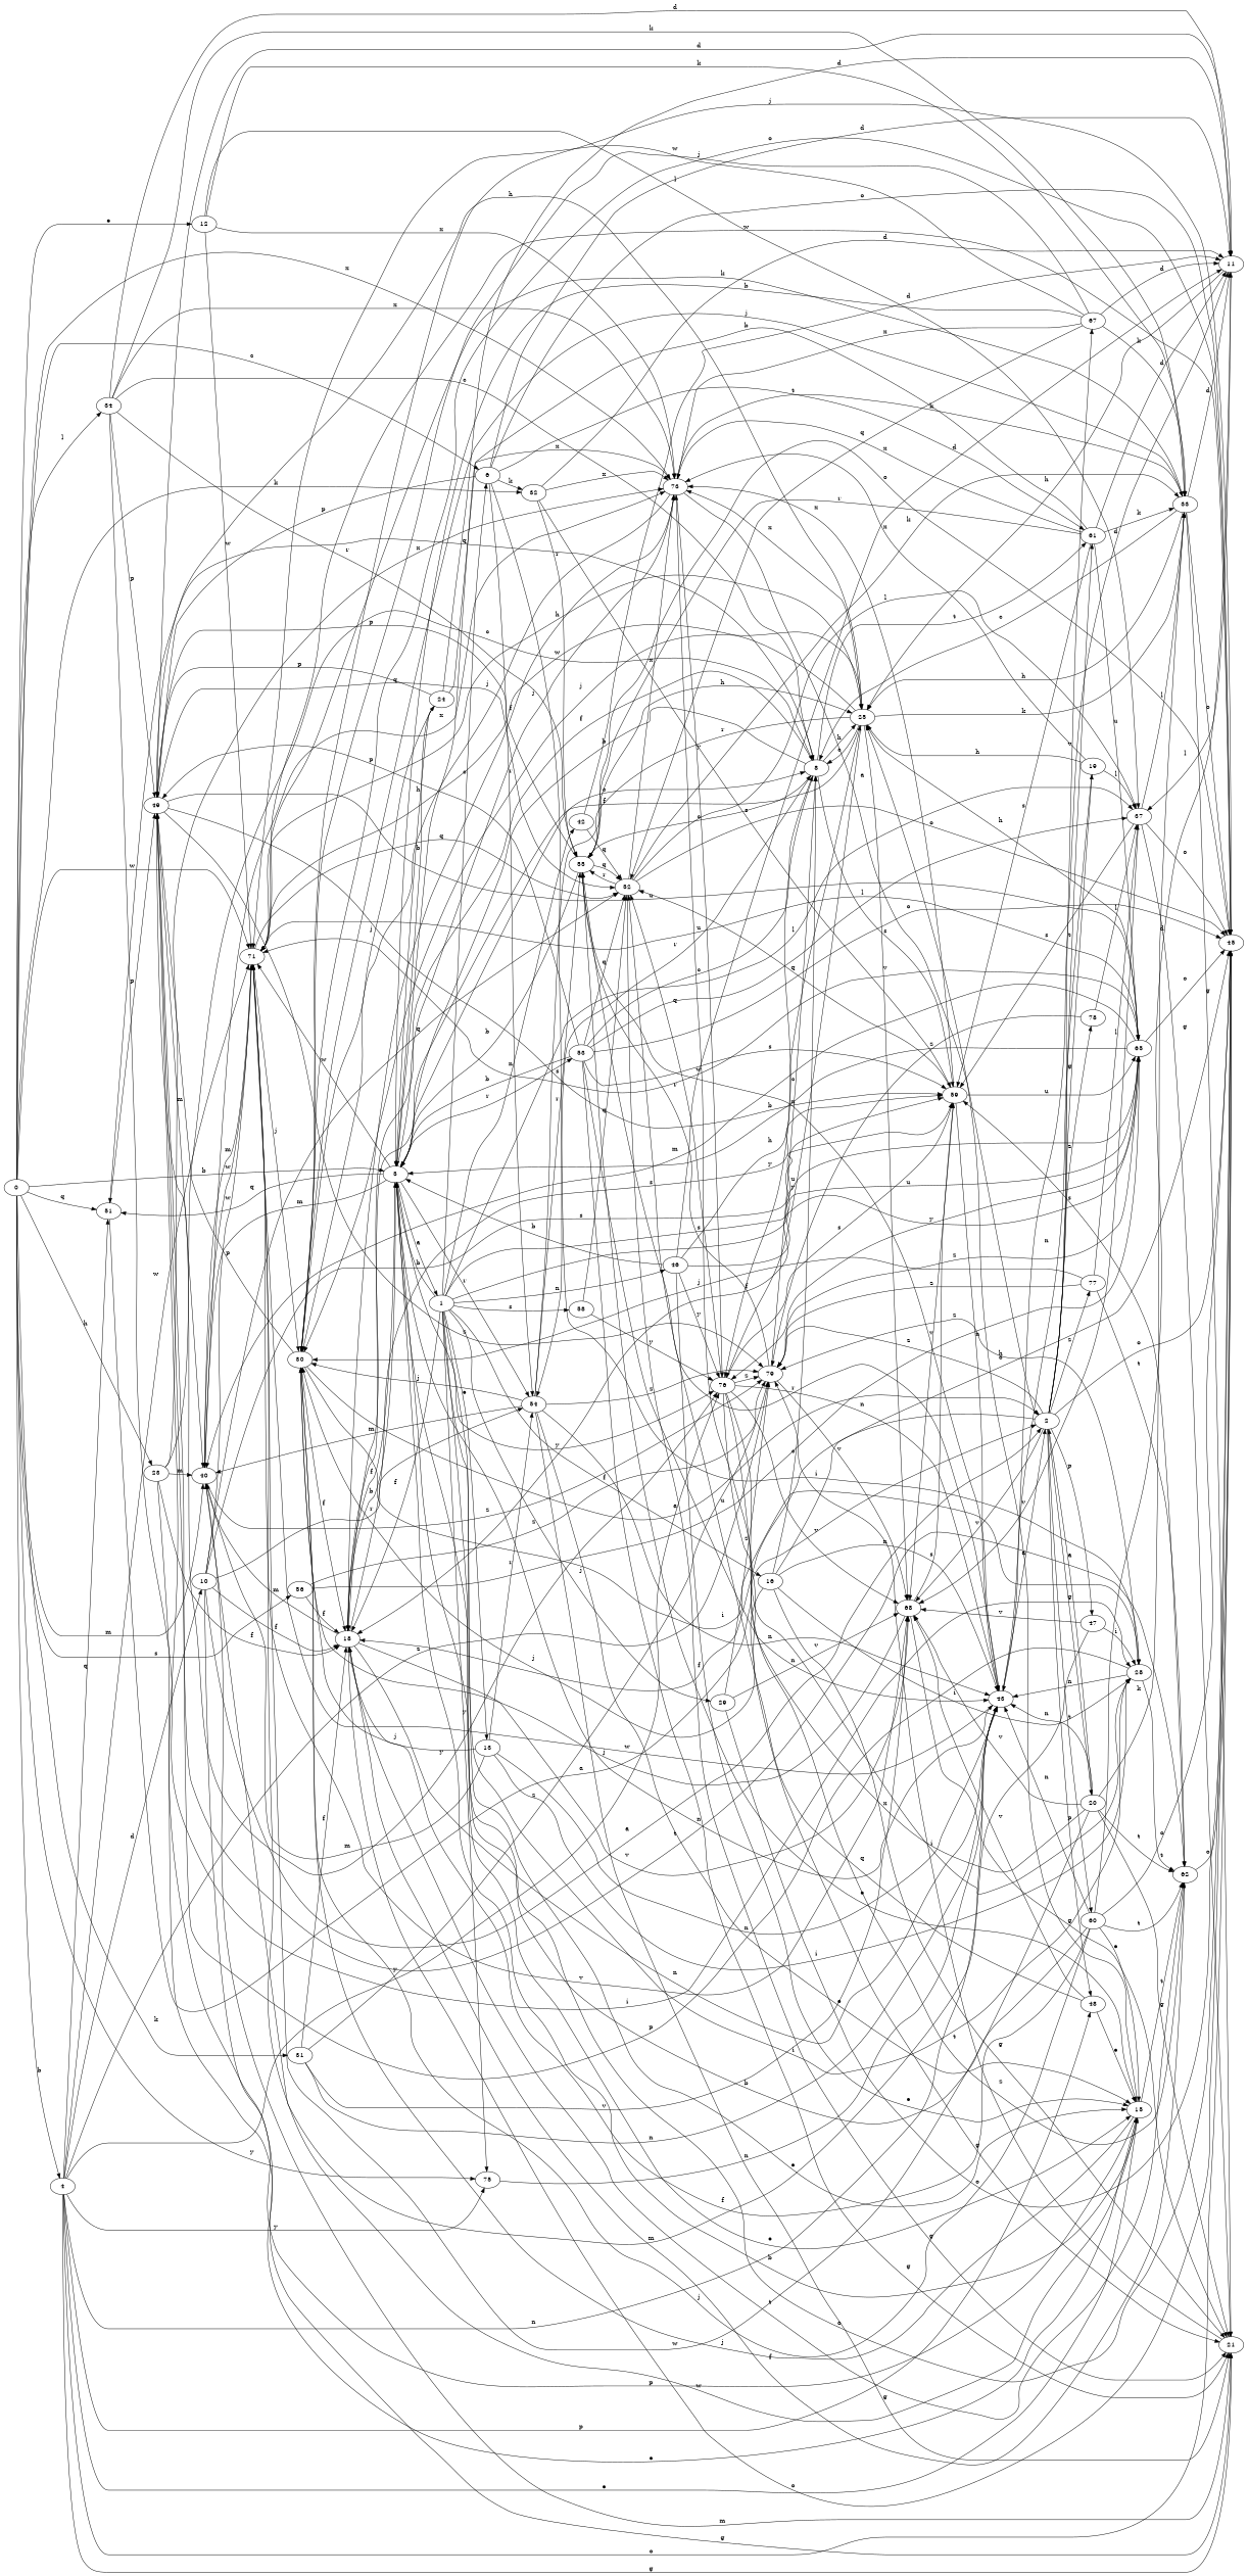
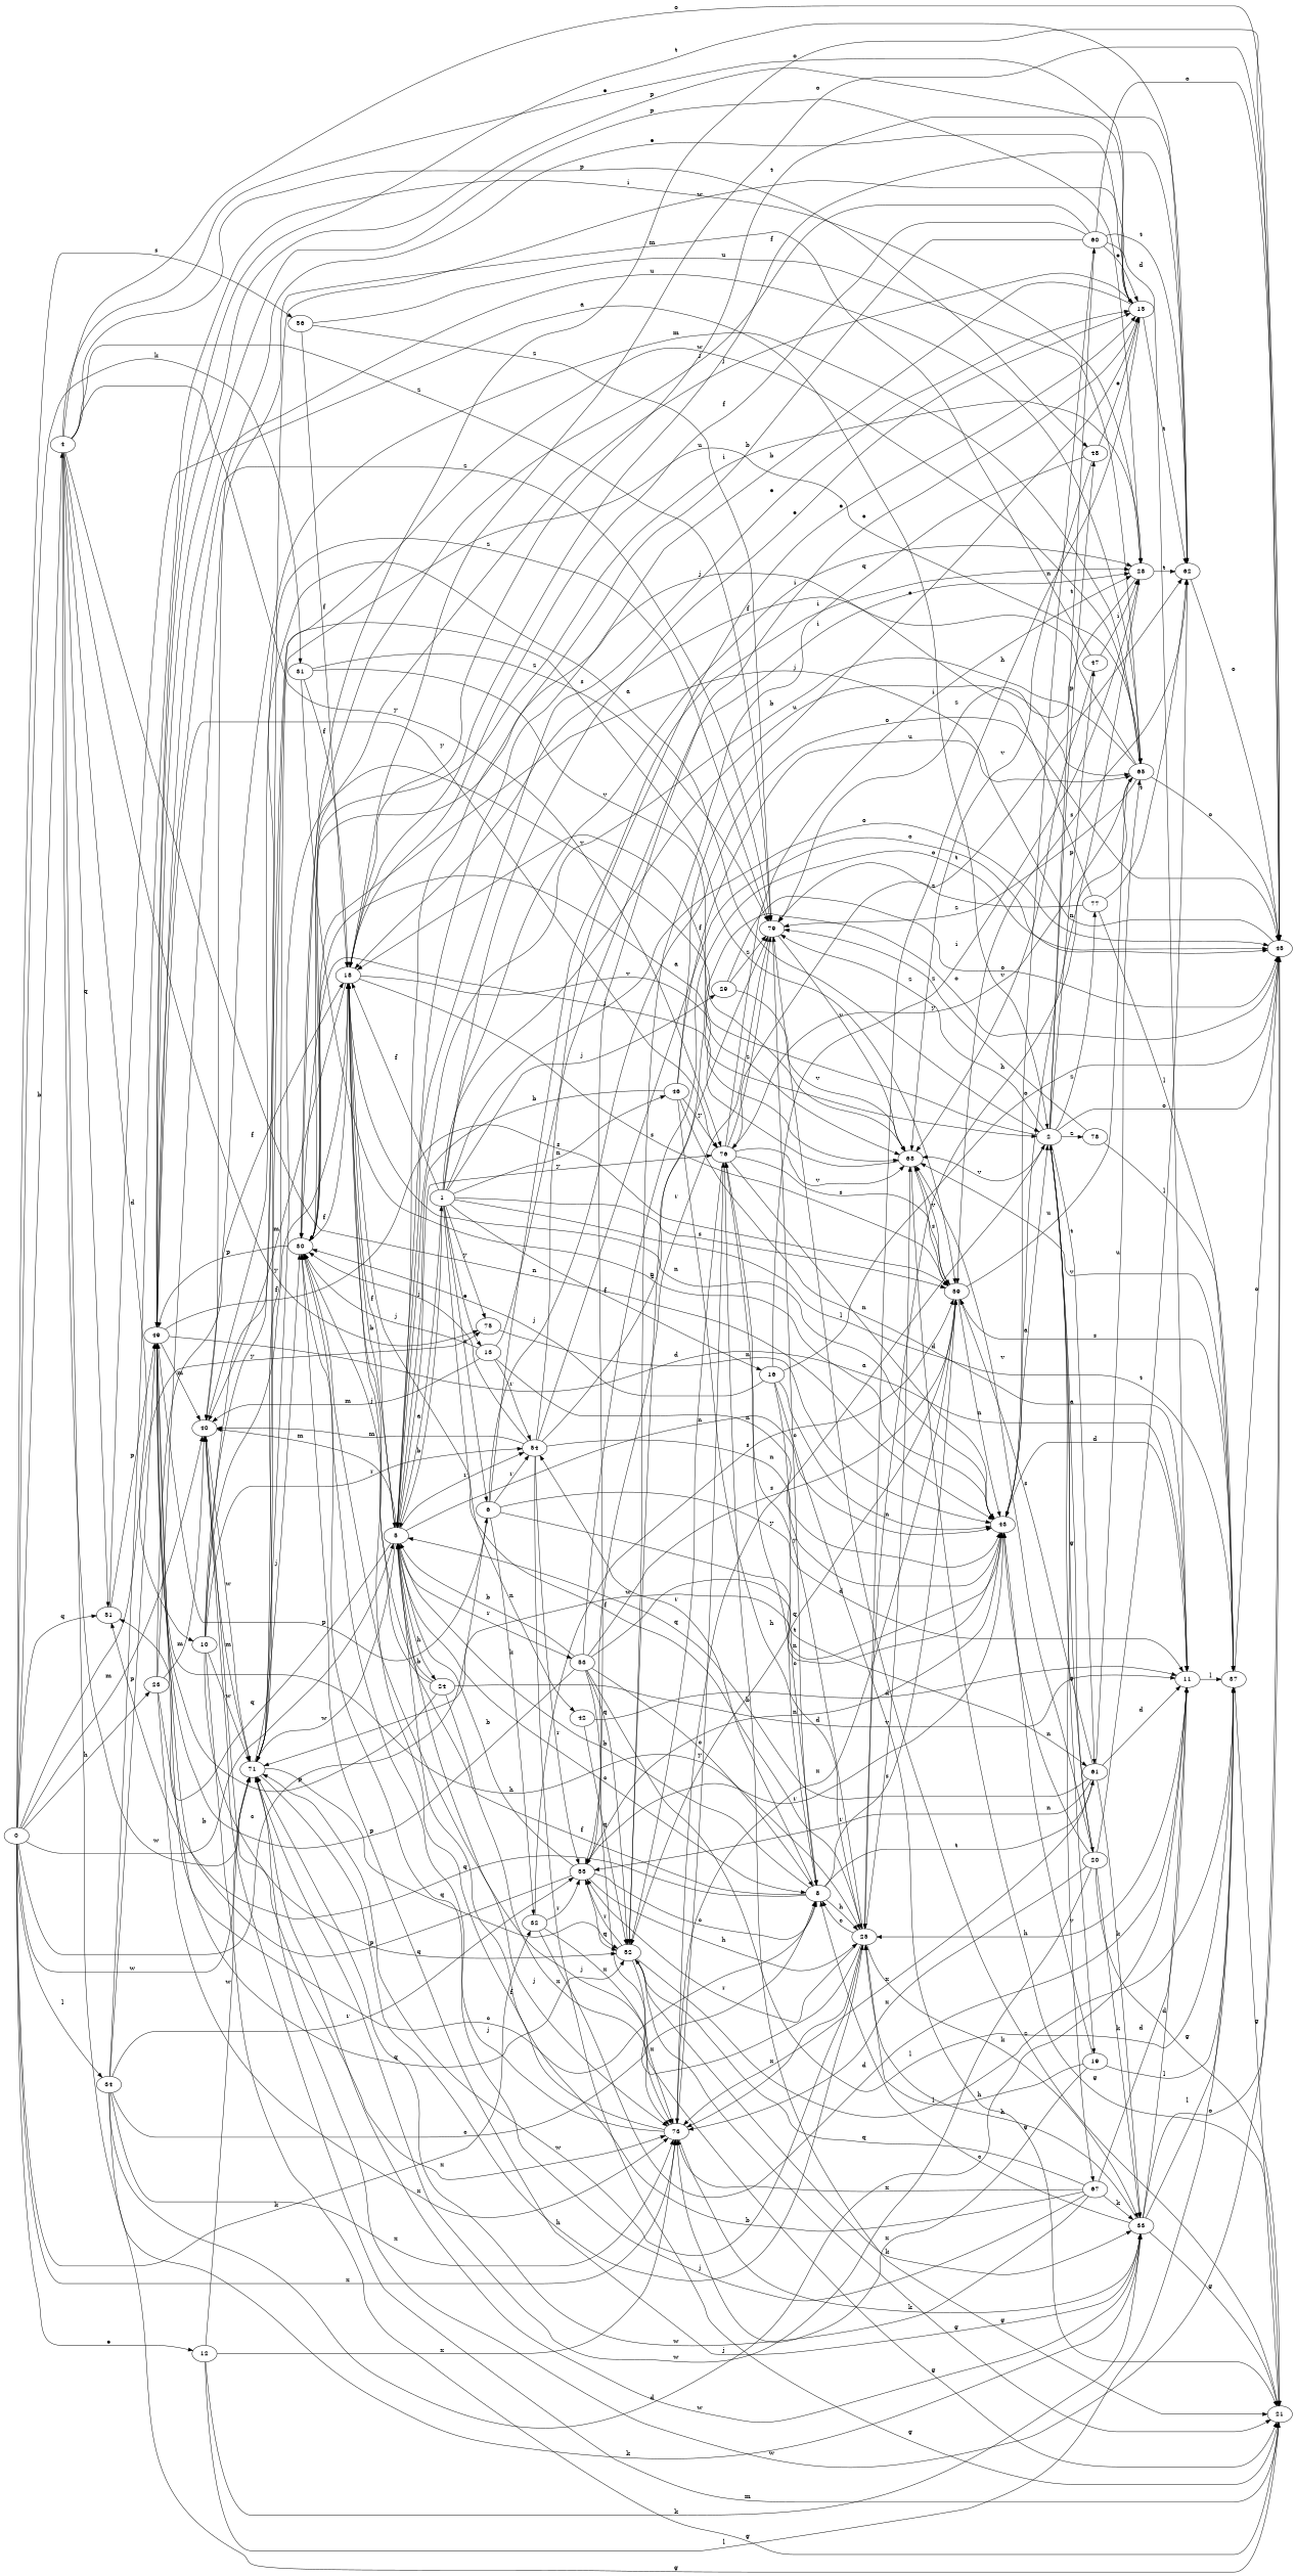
  strict digraph {
    rankdir=LR
    0
    4
    5
    6
    12
    23
    31
    32
    34
    40
    51
    56
    71
    73
    75
    15
    45
    48
    79
    10
    21
    43
    76
    1
    18
    8
    24
    53
    54
    28
    61
    11
    49
    37
    33
    68
    59
    55
    2
    65
    25
    52
    30
    13
    16
    29
    n47 [label=46]
    42
-   58
    62
    19
    20
    47
    60
    67
    77
    78
    0 -> 4 [label=b]
    0 -> 5 [label=b]
    0 -> 6 [label=c]
    0 -> 12 [label=e]
    0 -> 23 [label=h]
    0 -> 31 [label=k]
    0 -> 32 [label=k]
    0 -> 34 [label=l]
    0 -> 40 [label=m]
    0 -> 51 [label=q]
    0 -> 56 [label=s]
    0 -> 71 [label=w]
    0 -> 73 [label=x]
    0 -> 75 [label=y]
    4 -> 51 [label=q]
    4 -> 71 [label=w]
    4 -> 75 [label=y]
    4 -> 15 [label=e]
    4 -> 45 [label=o]
    4 -> 48 [label=p]
    4 -> 79 [label=z]
    4 -> 10 [label=d]
    4 -> 21 [label=g]
    4 -> 43 [label=n]
    4 -> 76 [label=y]
    5 -> 40 [label=m]
    5 -> 51 [label=q]
    5 -> 71 [label=w]
    5 -> 73 [label=j]
    5 -> 15 [label=e]
    5 -> 43 [label=n]
    5 -> 76 [label=y]
    5 -> 1 [label=a]
    5 -> 18 [label=f]
    5 -> 8 [label=c]
    5 -> 24 [label=h]
    5 -> 53 [label=r]
    5 -> 54 [label=r]
    6 -> 32 [label=k]
    6 -> 45 [label=o]
    6 -> 54 [label=r]
    6 -> 28 [label=i]
    6 -> 61 [label=t]
    6 -> 11 [label=d]
    6 -> 49 [label=p]
    12 -> 71 [label=w]
    12 -> 73 [label=x]
    12 -> 37 [label=l]
    12 -> 33 [label=k]
    23 -> 40 [label=m]
    23 -> 73 [label=x]
    23 -> 15 [label=e]
    23 -> 18 [label=f]
    23 -> 8 [label=c]
    31 -> 79 [label=z]
    31 -> 43 [label=n]
    31 -> 18 [label=f]
    31 -> 68 [label=v]
    32 -> 73 [label=x]
    32 -> 11 [label=d]
    32 -> 59 [label=s]
    32 -> 55 [label=r]
    34 -> 73 [label=x]
    34 -> 8 [label=c]
    34 -> 28 [label=i]
    34 -> 11 [label=d]
    34 -> 49 [label=p]
    34 -> 33 [label=k]
    34 -> 55 [label=r]
    40 -> 71 [label=w]
    40 -> 73 [label=x]
    40 -> 79 [label=z]
    51 -> 49 [label=p]
    51 -> 2 [label=a]
    56 -> 79 [label=z]
    56 -> 18 [label=f]
    56 -> 65 [label=u]
    71 -> 40 [label=m]
    71 -> 68 [label=v]
    71 -> 65 [label=u]
    71 -> 25 [label=h]
    71 -> 52 [label=q]
    71 -> 30 [label=j]
    73 -> 76 [label=y]
    73 -> 18 [label=f]
    73 -> 33 [label=k]
    73 -> 2 [label=a]
    73 -> 30 [label=j]
    75 -> 43 [label=n]
    15 -> 5 [label=b]
    15 -> 71 [label=w]
    15 -> 49 [label=p]
    15 -> 25 [label=h]
    15 -> 30 [label=j]
    15 -> 62 [label=t]
    45 -> 71 [label=w]
    45 -> 30 [label=j]
    48 -> 15 [label=e]
    48 -> 68 [label=v]
    48 -> 52 [label=q]
    79 -> 8 [label=c]
    79 -> 68 [label=v]
    79 -> 55 [label=r]
    10 -> 71 [label=w]
    10 -> 21 [label=g]
    10 -> 18 [label=f]
    10 -> 54 [label=r]
    10 -> 59 [label=s]
    10 -> 2 [label=a]
    10 -> 52 [label=q]
    21 -> 40 [label=m]
    21 -> 79 [label=z]
    43 -> 71 [label=w]
    43 -> 11 [label=d]
    43 -> 55 [label=r]
    43 -> 2 [label=a]
    76 -> 79 [label=z]
    76 -> 21 [label=g]
    76 -> 43 [label=n]
    76 -> 28 [label=i]
    76 -> 68 [label=v]
    76 -> 59 [label=s]
    76 -> 52 [label=q]
    76 -> 62 [label=t]
    1 -> 5 [label=b]
    1 -> 6 [label=c]
    1 -> 75 [label=y]
    1 -> 15 [label=e]
    1 -> 45 [label=o]
    1 -> 18 [label=f]
    1 -> 28 [label=i]
    1 -> 37 [label=l]
    1 -> 59 [label=s]
    1 -> 65 [label=u]
    1 -> 13 [label=e]
    1 -> 16 [label=f]
    1 -> 29 [label=j]
    1 -> n47 [label=n]
    1 -> 42 [label=n]
-   1 -> 58 [label=s]
    18 -> 5 [label=b]
    18 -> 40 [label=m]
    18 -> 45 [label=o]
    18 -> 43 [label=n]
    18 -> 68 [label=v]
    18 -> 59 [label=s]
    18 -> 62 [label=t]
    8 -> 5 [label=b]
    8 -> 51 [label=q]
    8 -> 76 [label=y]
    8 -> 18 [label=f]
    8 -> 54 [label=r]
    8 -> 61 [label=t]
    8 -> 59 [label=s]
    8 -> 25 [label=h]
    24 -> 5 [label=b]
    24 -> 73 [label=x]
    24 -> 11 [label=d]
    24 -> 49 [label=p]
    24 -> 30 [label=j]
    53 -> 5 [label=b]
    53 -> 45 [label=o]
    53 -> 21 [label=g]
    53 -> 43 [label=n]
    53 -> 8 [label=c]
    53 -> 49 [label=p]
    53 -> 37 [label=l]
    53 -> 59 [label=s]
    53 -> 52 [label=q]
    54 -> 40 [label=m]
    54 -> 15 [label=e]
    54 -> 45 [label=o]
    54 -> 79 [label=z]
    54 -> 21 [label=g]
    54 -> 43 [label=n]
    54 -> 55 [label=r]
    54 -> 30 [label=j]
    28 -> 79 [label=z]
    28 -> 43 [label=n]
    28 -> 49 [label=p]
    28 -> 62 [label=t]
    61 -> 5 [label=b]
    61 -> 73 [label=x]
    61 -> 11 [label=d]
    61 -> 33 [label=k]
    61 -> 59 [label=s]
    61 -> 55 [label=r]
    61 -> 65 [label=u]
    11 -> 37 [label=l]
    11 -> 25 [label=h]
    49 -> 40 [label=m]
    49 -> 79 [label=z]
    49 -> 76 [label=y]
    49 -> 11 [label=d]
    49 -> 59 [label=s]
    49 -> 65 [label=u]
    49 -> 25 [label=h]
    49 -> 52 [label=q]
    49 -> 62 [label=t]
    37 -> 45 [label=o]
    37 -> 21 [label=g]
    37 -> 68 [label=v]
    37 -> 59 [label=s]
-   33 -> 71 [label=k]
+   33 -> 71 [label=w]
    33 -> 45 [label=o]
    33 -> 21 [label=g]
    33 -> 8 [label=c]
    33 -> 11 [label=d]
-   37 -> 33 [label=l]
+   33 -> 37 [label=l]
    33 -> 25 [label=h]
    33 -> 30 [label=j]
    68 -> 21 [label=g]
    68 -> 59 [label=s]
    68 -> 30 [label=j]
    59 -> 73 [label=x]
    59 -> 43 [label=n]
    59 -> 68 [label=v]
    59 -> 65 [label=u]
    59 -> 52 [label=q]
    55 -> 5 [label=b]
    55 -> 15 [label=e]
    55 -> 43 [label=n]
    55 -> 8 [label=c]
    55 -> 49 [label=p]
    55 -> 25 [label=h]
    55 -> 52 [label=q]
    2 -> 45 [label=o]
    2 -> 48 [label=p]
    2 -> 79 [label=z]
    2 -> 18 [label=f]
    2 -> 61 [label=t]
    2 -> 68 [label=v]
    2 -> 19 [label=g]
    2 -> 20 [label=g]
    2 -> 47 [label=p]
    2 -> 60 [label=t]
    2 -> 67 [label=v]
    2 -> 77 [label=z]
    2 -> 78 [label=z]
    65 -> 5 [label=b]
    65 -> 40 [label=m]
    65 -> 71 [label=w]
    65 -> 45 [label=o]
    65 -> 79 [label=z]
    65 -> 76 [label=y]
    65 -> 18 [label=f]
    65 -> 25 [label=h]
    25 -> 71 [label=w]
    25 -> 73 [label=x]
    25 -> 76 [label=y]
    25 -> 18 [label=f]
    25 -> 8 [label=c]
    25 -> 33 [label=k]
    25 -> 68 [label=v]
    25 -> 55 [label=r]
    25 -> 30 [label=j]
    52 -> 73 [label=x]
    52 -> 45 [label=o]
    52 -> 21 [label=g]
    52 -> 37 [label=l]
    52 -> 33 [label=k]
    52 -> 55 [label=r]
    30 -> 45 [label=o]
    30 -> 18 [label=f]
    30 -> 28 [label=i]
    30 -> 49 [label=p]
    30 -> 2 [label=a]
    13 -> 40 [label=m]
    13 -> 43 [label=n]
    13 -> 54 [label=r]
    13 -> 28 [label=i]
    13 -> 30 [label=j]
    16 -> 45 [label=o]
    16 -> 21 [label=g]
    16 -> 43 [label=n]
    16 -> 8 [label=c]
    16 -> 28 [label=i]
    16 -> 30 [label=j]
    29 -> 45 [label=o]
    29 -> 79 [label=z]
    29 -> 68 [label=v]
    n47 -> 5 [label=b]
    n47 -> 15 [label=e]
    n47 -> 76 [label=y]
    n47 -> 11 [label=d]
    n47 -> 65 [label=u]
    n47 -> 25 [label=h]
    42 -> 11 [label=d]
    42 -> 52 [label=q]
-   58 -> 76 [label=y]
-   58 -> 52 [label=q]
    62 -> 45 [label=o]
    62 -> 18 [label=f]
    62 -> 59 [label=s]
    19 -> 73 [label=x]
    19 -> 43 [label=n]
    19 -> 37 [label=l]
    19 -> 25 [label=h]
    20 -> 71 [label=w]
    20 -> 73 [label=x]
    20 -> 21 [label=g]
    20 -> 43 [label=n]
    20 -> 33 [label=k]
    20 -> 68 [label=v]
    20 -> 2 [label=a]
    20 -> 62 [label=t]
    47 -> 40 [label=m]
    47 -> 28 [label=i]
    47 -> 68 [label=v]
    60 -> 5 [label=b]
    60 -> 15 [label=e]
    60 -> 45 [label=o]
    60 -> 43 [label=n]
    60 -> 18 [label=f]
    60 -> 11 [label=d]
    60 -> 30 [label=j]
    60 -> 62 [label=t]
    67 -> 5 [label=b]
    67 -> 71 [label=w]
    67 -> 73 [label=x]
    67 -> 11 [label=d]
    67 -> 33 [label=k]
    67 -> 52 [label=q]
    67 -> 30 [label=j]
    77 -> 79 [label=z]
    77 -> 37 [label=l]
    77 -> 30 [label=j]
    77 -> 62 [label=t]
    78 -> 79 [label=z]
    78 -> 37 [label=l]
  }
